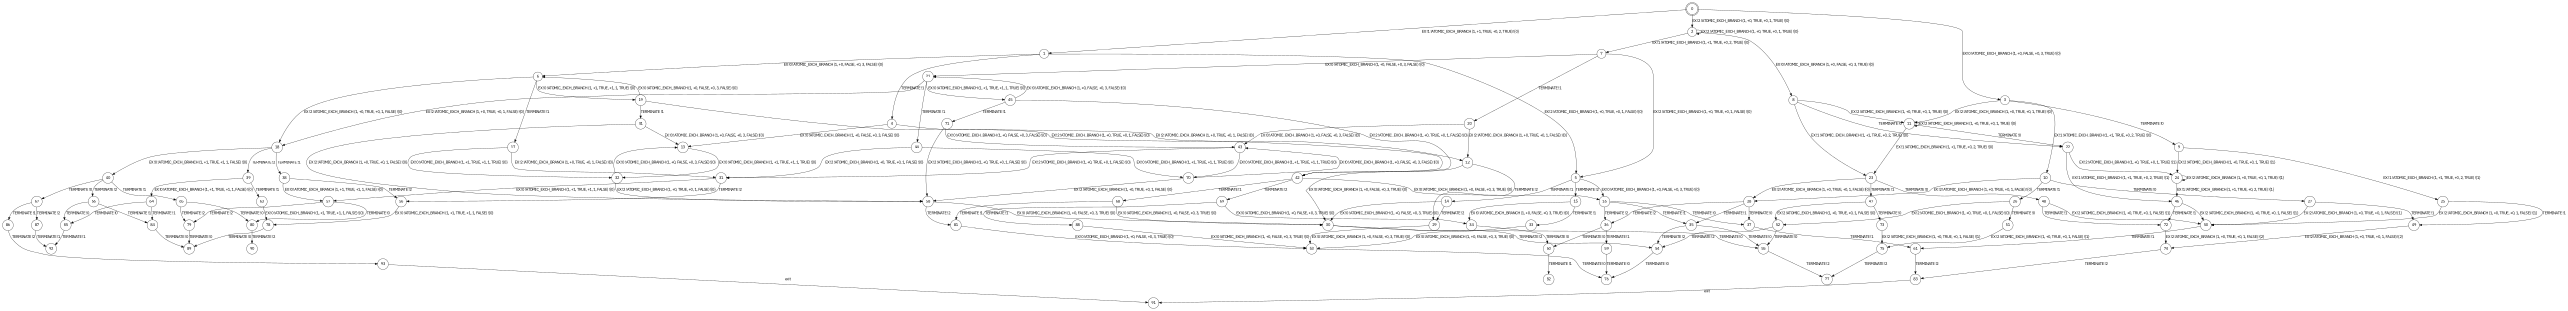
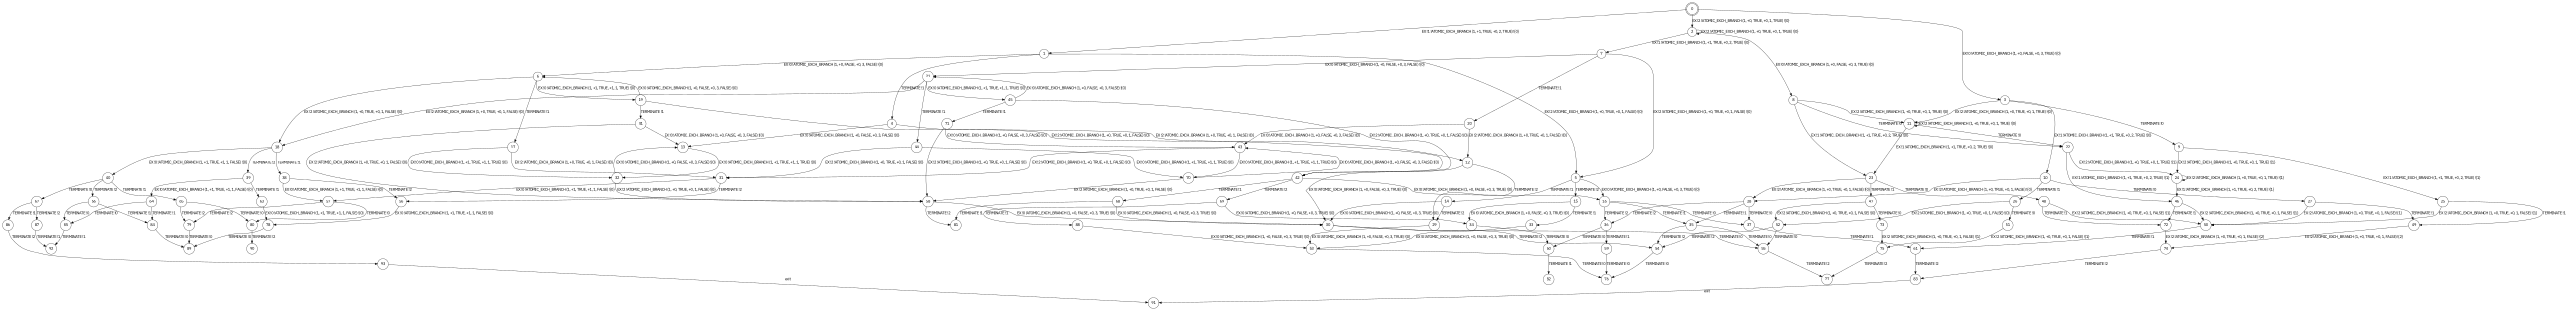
  digraph {
    fontname="IBM Plex Sans"
    node [fontname="IBM Plex Sans" shape=circle]
    edge [fontname="IBM Plex Sans"]
    0 [peripheries=2]
    1
    2
    3
    4
    5
    6
    7
    8
    9
    10
    11
    12
    13
    14
    15
    16
    17
    18
    19
    20
    21
    22
    23
    24
    25
    26
    27
    28
    29
    30
    32
    33
    34
    35
    36
    37
    31
    38
    39
    40
    41
    42
    43
    44
    45
    46
    47
    48
    49
    50
    51
    52
    53
    54
    55
    56
    57
    58
    60
    59
    61
    63
    64
    65
    66
    67
    68
    69
    70
    71
    72
    73
    74
    75
    76
    77
    78
    79
    80
    81
    82
    83
    84
    85
    86
    87
    88
    89
    90
    91
    92
    93
    0 -> 1 [label="EX !1 !ATOMIC_EXCH_BRANCH (1, +1, TRUE, +0, 2, TRUE) !{0}"]
    0 -> 2 [label="EX !2 !ATOMIC_EXCH_BRANCH (1, +0, TRUE, +0, 1, TRUE) !{0}"]
    0 -> 3 [label="EX !0 !ATOMIC_EXCH_BRANCH (1, +0, FALSE, +0, 3, TRUE) !{0}"]
    1 -> 4 [label="TERMINATE !1"]
    1 -> 5 [label="EX !2 !ATOMIC_EXCH_BRANCH (1, +0, TRUE, +0, 1, FALSE) !{0}"]
    1 -> 6 [label="EX !0 !ATOMIC_EXCH_BRANCH (1, +0, FALSE, +0, 3, FALSE) !{0}"]
    2 -> 2 [label="EX !2 !ATOMIC_EXCH_BRANCH (1, +0, TRUE, +0, 1, TRUE) !{0}"]
    2 -> 7 [label="EX !1 !ATOMIC_EXCH_BRANCH (1, +1, TRUE, +0, 2, TRUE) !{0}"]
    2 -> 8 [label="EX !0 !ATOMIC_EXCH_BRANCH (1, +0, FALSE, +0, 3, TRUE) !{0}"]
    3 -> 9 [label="TERMINATE !0"]
    3 -> 10 [label="EX !1 !ATOMIC_EXCH_BRANCH (1, +1, TRUE, +0, 2, TRUE) !{0}"]
    3 -> 11 [label="EX !2 !ATOMIC_EXCH_BRANCH (1, +0, TRUE, +0, 1, TRUE) !{0}"]
    4 -> 12 [label="EX !2 !ATOMIC_EXCH_BRANCH (1, +0, TRUE, +0, 1, FALSE) !{0}"]
    4 -> 13 [label="EX !0 !ATOMIC_EXCH_BRANCH (1, +0, FALSE, +0, 3, FALSE) !{0}"]
    5 -> 14 [label="TERMINATE !1"]
    5 -> 15 [label="TERMINATE !2"]
    5 -> 16 [label="EX !0 !ATOMIC_EXCH_BRANCH (1, +0, FALSE, +0, 3, TRUE) !{0}"]
    6 -> 17 [label="TERMINATE !1"]
    6 -> 18 [label="EX !2 !ATOMIC_EXCH_BRANCH (1, +0, TRUE, +0, 1, FALSE) !{0}"]
    6 -> 19 [label="EX !0 !ATOMIC_EXCH_BRANCH (1, +1, TRUE, +1, 1, TRUE) !{0}"]
    7 -> 5 [label="EX !2 !ATOMIC_EXCH_BRANCH (1, +0, TRUE, +0, 1, FALSE) !{0}"]
    7 -> 20 [label="TERMINATE !1"]
    7 -> 21 [label="EX !0 !ATOMIC_EXCH_BRANCH (1, +0, FALSE, +0, 3, FALSE) !{0}"]
    8 -> 11 [label="EX !2 !ATOMIC_EXCH_BRANCH (1, +0, TRUE, +0, 1, TRUE) !{0}"]
    8 -> 22 [label="TERMINATE !0"]
    8 -> 23 [label="EX !1 !ATOMIC_EXCH_BRANCH (1, +1, TRUE, +0, 2, TRUE) !{0}"]
    9 -> 24 [label="EX !2 !ATOMIC_EXCH_BRANCH (1, +0, TRUE, +0, 1, TRUE) !{1}"]
    9 -> 25 [label="EX !1 !ATOMIC_EXCH_BRANCH (1, +1, TRUE, +0, 2, TRUE) !{1}"]
    10 -> 26 [label="TERMINATE !1"]
    10 -> 27 [label="TERMINATE !0"]
    10 -> 28 [label="EX !2 !ATOMIC_EXCH_BRANCH (1, +0, TRUE, +0, 1, FALSE) !{0}"]
    11 -> 11 [label="EX !2 !ATOMIC_EXCH_BRANCH (1, +0, TRUE, +0, 1, TRUE) !{0}"]
    11 -> 22 [label="TERMINATE !0"]
    11 -> 23 [label="EX !1 !ATOMIC_EXCH_BRANCH (1, +1, TRUE, +0, 2, TRUE) !{0}"]
    12 -> 29 [label="TERMINATE !2"]
    12 -> 30 [label="EX !0 !ATOMIC_EXCH_BRANCH (1, +0, FALSE, +0, 3, TRUE) !{0}"]
    13 -> 32 [label="EX !0 !ATOMIC_EXCH_BRANCH (1, +1, TRUE, +1, 1, TRUE) !{0}"]
    14 -> 29 [label="TERMINATE !2"]
    14 -> 30 [label="EX !0 !ATOMIC_EXCH_BRANCH (1, +0, FALSE, +0, 3, TRUE) !{0}"]
    15 -> 33 [label="TERMINATE !1"]
    15 -> 34 [label="EX !0 !ATOMIC_EXCH_BRANCH (1, +0, FALSE, +0, 3, TRUE) !{0}"]
    16 -> 35 [label="TERMINATE !1"]
    16 -> 36 [label="TERMINATE !2"]
    16 -> 37 [label="TERMINATE !0"]
    17 -> 32 [label="EX !0 !ATOMIC_EXCH_BRANCH (1, +1, TRUE, +1, 1, TRUE) !{0}"]
    17 -> 31 [label="EX !2 !ATOMIC_EXCH_BRANCH (1, +0, TRUE, +0, 1, FALSE) !{0}"]
    18 -> 38 [label="TERMINATE !1"]
    18 -> 39 [label="TERMINATE !2"]
    18 -> 40 [label="EX !0 !ATOMIC_EXCH_BRANCH (1, +1, TRUE, +1, 1, FALSE) !{0}"]
    19 -> 6 [label="EX !0 !ATOMIC_EXCH_BRANCH (1, +0, FALSE, +0, 3, FALSE) !{0}"]
    19 -> 41 [label="TERMINATE !1"]
    19 -> 42 [label="EX !2 !ATOMIC_EXCH_BRANCH (1, +0, TRUE, +0, 1, FALSE) !{0}"]
    20 -> 12 [label="EX !2 !ATOMIC_EXCH_BRANCH (1, +0, TRUE, +0, 1, FALSE) !{0}"]
    20 -> 43 [label="EX !0 !ATOMIC_EXCH_BRANCH (1, +0, FALSE, +0, 3, FALSE) !{0}"]
    21 -> 18 [label="EX !2 !ATOMIC_EXCH_BRANCH (1, +0, TRUE, +0, 1, FALSE) !{0}"]
    21 -> 44 [label="TERMINATE !1"]
    21 -> 45 [label="EX !0 !ATOMIC_EXCH_BRANCH (1, +1, TRUE, +1, 1, TRUE) !{0}"]
    22 -> 24 [label="EX !2 !ATOMIC_EXCH_BRANCH (1, +0, TRUE, +0, 1, TRUE) !{1}"]
    22 -> 46 [label="EX !1 !ATOMIC_EXCH_BRANCH (1, +1, TRUE, +0, 2, TRUE) !{1}"]
    23 -> 28 [label="EX !2 !ATOMIC_EXCH_BRANCH (1, +0, TRUE, +0, 1, FALSE) !{0}"]
    23 -> 47 [label="TERMINATE !1"]
    23 -> 48 [label="TERMINATE !0"]
    24 -> 24 [label="EX !2 !ATOMIC_EXCH_BRANCH (1, +0, TRUE, +0, 1, TRUE) !{1}"]
    24 -> 46 [label="EX !1 !ATOMIC_EXCH_BRANCH (1, +1, TRUE, +0, 2, TRUE) !{1}"]
    25 -> 49 [label="TERMINATE !1"]
    25 -> 50 [label="EX !2 !ATOMIC_EXCH_BRANCH (1, +0, TRUE, +0, 1, FALSE) !{1}"]
    26 -> 51 [label="TERMINATE !0"]
    26 -> 52 [label="EX !2 !ATOMIC_EXCH_BRANCH (1, +0, TRUE, +0, 1, FALSE) !{0}"]
    27 -> 49 [label="TERMINATE !1"]
    27 -> 50 [label="EX !2 !ATOMIC_EXCH_BRANCH (1, +0, TRUE, +0, 1, FALSE) !{1}"]
    28 -> 35 [label="TERMINATE !1"]
    28 -> 36 [label="TERMINATE !2"]
    28 -> 37 [label="TERMINATE !0"]
    29 -> 53 [label="EX !0 !ATOMIC_EXCH_BRANCH (1, +0, FALSE, +0, 3, TRUE) !{0}"]
    30 -> 54 [label="TERMINATE !2"]
    30 -> 55 [label="TERMINATE !0"]
    32 -> 13 [label="EX !0 !ATOMIC_EXCH_BRANCH (1, +0, FALSE, +0, 3, FALSE) !{0}"]
    32 -> 58 [label="EX !2 !ATOMIC_EXCH_BRANCH (1, +0, TRUE, +0, 1, FALSE) !{0}"]
    33 -> 53 [label="EX !0 !ATOMIC_EXCH_BRANCH (1, +0, FALSE, +0, 3, TRUE) !{0}"]
    34 -> 60 [label="TERMINATE !0"]
    35 -> 54 [label="TERMINATE !2"]
    35 -> 55 [label="TERMINATE !0"]
    36 -> 60 [label="TERMINATE !0"]
    36 -> 59 [label="TERMINATE !1"]
    37 -> 61 [label="TERMINATE !1"]
    31 -> 56 [label="TERMINATE !2"]
    31 -> 57 [label="EX !0 !ATOMIC_EXCH_BRANCH (1, +1, TRUE, +1, 1, FALSE) !{0}"]
    38 -> 56 [label="TERMINATE !2"]
    38 -> 57 [label="EX !0 !ATOMIC_EXCH_BRANCH (1, +1, TRUE, +1, 1, FALSE) !{0}"]
    39 -> 63 [label="TERMINATE !1"]
    39 -> 64 [label="EX !0 !ATOMIC_EXCH_BRANCH (1, +1, TRUE, +1, 1, FALSE) !{0}"]
    40 -> 65 [label="TERMINATE !1"]
    40 -> 66 [label="TERMINATE !2"]
    40 -> 67 [label="TERMINATE !0"]
    41 -> 13 [label="EX !0 !ATOMIC_EXCH_BRANCH (1, +0, FALSE, +0, 3, FALSE) !{0}"]
    41 -> 58 [label="EX !2 !ATOMIC_EXCH_BRANCH (1, +0, TRUE, +0, 1, FALSE) !{0}"]
    42 -> 16 [label="EX !0 !ATOMIC_EXCH_BRANCH (1, +0, FALSE, +0, 3, TRUE) !{0}"]
    42 -> 68 [label="TERMINATE !1"]
    42 -> 69 [label="TERMINATE !2"]
    43 -> 31 [label="EX !2 !ATOMIC_EXCH_BRANCH (1, +0, TRUE, +0, 1, FALSE) !{0}"]
    43 -> 70 [label="EX !0 !ATOMIC_EXCH_BRANCH (1, +1, TRUE, +1, 1, TRUE) !{0}"]
    44 -> 31 [label="EX !2 !ATOMIC_EXCH_BRANCH (1, +0, TRUE, +0, 1, FALSE) !{0}"]
    44 -> 70 [label="EX !0 !ATOMIC_EXCH_BRANCH (1, +1, TRUE, +1, 1, TRUE) !{0}"]
    45 -> 21 [label="EX !0 !ATOMIC_EXCH_BRANCH (1, +0, FALSE, +0, 3, FALSE) !{0}"]
    45 -> 42 [label="EX !2 !ATOMIC_EXCH_BRANCH (1, +0, TRUE, +0, 1, FALSE) !{0}"]
    45 -> 71 [label="TERMINATE !1"]
    46 -> 50 [label="EX !2 !ATOMIC_EXCH_BRANCH (1, +0, TRUE, +0, 1, FALSE) !{1}"]
    46 -> 72 [label="TERMINATE !1"]
    47 -> 52 [label="EX !2 !ATOMIC_EXCH_BRANCH (1, +0, TRUE, +0, 1, FALSE) !{0}"]
    47 -> 73 [label="TERMINATE !0"]
    48 -> 50 [label="EX !2 !ATOMIC_EXCH_BRANCH (1, +0, TRUE, +0, 1, FALSE) !{1}"]
    48 -> 72 [label="TERMINATE !1"]
    49 -> 74 [label="EX !2 !ATOMIC_EXCH_BRANCH (1, +0, TRUE, +0, 1, FALSE) !{2}"]
    50 -> 61 [label="TERMINATE !1"]
    51 -> 75 [label="EX !2 !ATOMIC_EXCH_BRANCH (1, +0, TRUE, +0, 1, FALSE) !{1}"]
    52 -> 54 [label="TERMINATE !2"]
    52 -> 55 [label="TERMINATE !0"]
    53 -> 76 [label="TERMINATE !0"]
    54 -> 76 [label="TERMINATE !0"]
    55 -> 77 [label="TERMINATE !2"]
    56 -> 78 [label="EX !0 !ATOMIC_EXCH_BRANCH (1, +1, TRUE, +1, 1, FALSE) !{0}"]
    57 -> 79 [label="TERMINATE !2"]
    57 -> 80 [label="TERMINATE !0"]
    58 -> 30 [label="EX !0 !ATOMIC_EXCH_BRANCH (1, +0, FALSE, +0, 3, TRUE) !{0}"]
    58 -> 81 [label="TERMINATE !2"]
    60 -> 82 [label="TERMINATE !1"]
    59 -> 76 [label="TERMINATE !0"]
    61 -> 83 [label="TERMINATE !2"]
    63 -> 78 [label="EX !0 !ATOMIC_EXCH_BRANCH (1, +1, TRUE, +1, 1, FALSE) !{0}"]
    64 -> 84 [label="TERMINATE !1"]
    64 -> 85 [label="TERMINATE !0"]
    65 -> 79 [label="TERMINATE !2"]
    65 -> 80 [label="TERMINATE !0"]
    66 -> 84 [label="TERMINATE !1"]
    66 -> 85 [label="TERMINATE !0"]
    67 -> 86 [label="TERMINATE !1"]
    67 -> 87 [label="TERMINATE !2"]
    68 -> 30 [label="EX !0 !ATOMIC_EXCH_BRANCH (1, +0, FALSE, +0, 3, TRUE) !{0}"]
    68 -> 81 [label="TERMINATE !1"]
    69 -> 34 [label="EX !0 !ATOMIC_EXCH_BRANCH (1, +0, FALSE, +0, 3, TRUE) !{0}"]
    69 -> 88 [label="TERMINATE !1"]
    70 -> 43 [label="EX !0 !ATOMIC_EXCH_BRANCH (1, +0, FALSE, +0, 3, FALSE) !{0}"]
    70 -> 58 [label="EX !2 !ATOMIC_EXCH_BRANCH (1, +0, TRUE, +0, 1, FALSE) !{0}"]
    71 -> 43 [label="EX !0 !ATOMIC_EXCH_BRANCH (1, +0, FALSE, +0, 3, FALSE) !{0}"]
    71 -> 58 [label="EX !2 !ATOMIC_EXCH_BRANCH (1, +0, TRUE, +0, 1, FALSE) !{0}"]
    72 -> 74 [label="EX !2 !ATOMIC_EXCH_BRANCH (1, +0, TRUE, +0, 1, FALSE) !{2}"]
    73 -> 75 [label="EX !2 !ATOMIC_EXCH_BRANCH (1, +0, TRUE, +0, 1, FALSE) !{1}"]
    74 -> 83 [label="TERMINATE !2"]
    75 -> 77 [label="TERMINATE !2"]
    78 -> 89 [label="TERMINATE !0"]
    79 -> 89 [label="TERMINATE !0"]
    80 -> 90 [label="TERMINATE !2"]
-   81 -> 53 [label="EX !0 !ATOMIC_EXCH_BRANCH (1, +0, FALSE, +0, 3, TRUE) !{0}"]
    83 -> 91 [label=exit]
    84 -> 89 [label="TERMINATE !0"]
    85 -> 92 [label="TERMINATE !1"]
    86 -> 93 [label="TERMINATE !2"]
    87 -> 92 [label="TERMINATE !1"]
    88 -> 53 [label="EX !0 !ATOMIC_EXCH_BRANCH (1, +0, FALSE, +0, 3, TRUE) !{0}"]
    93 -> 91 [label=exit]
  }
